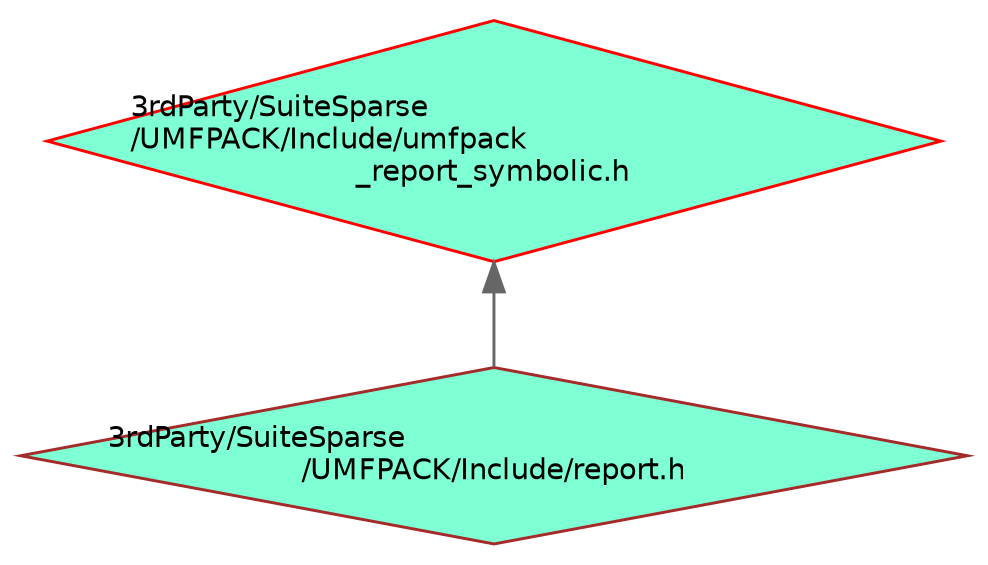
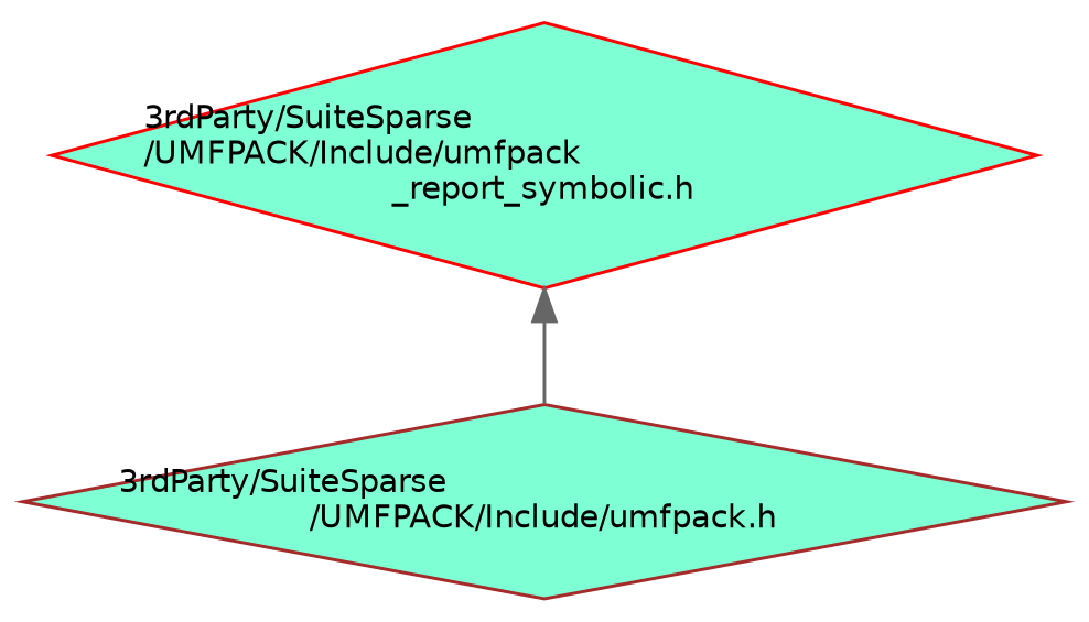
  digraph {
    node [fillcolor=aquamarine fontname=Helvetica fontsize=10 shape=diamond style=filled]
    n1 [color=red fontcolor=black height=0.2 label="3rdParty/SuiteSparse\l/UMFPACK/Include/umfpack\l_report_symbolic.h" width=0.4]
-   n2 [color=brown height=0.2 label="3rdParty/SuiteSparse\l/UMFPACK/Include/report.h" width=0.4]
+   n2 [color=brown height=0.2 label="3rdParty/SuiteSparse\l/UMFPACK/Include/umfpack.h" width=0.4]
    n1 -> n2 [color=gray40 dir=back fontname=Helvetica fontsize=10 labelfontname=Helvetica labelfontsize=10 style=solid]
  }
